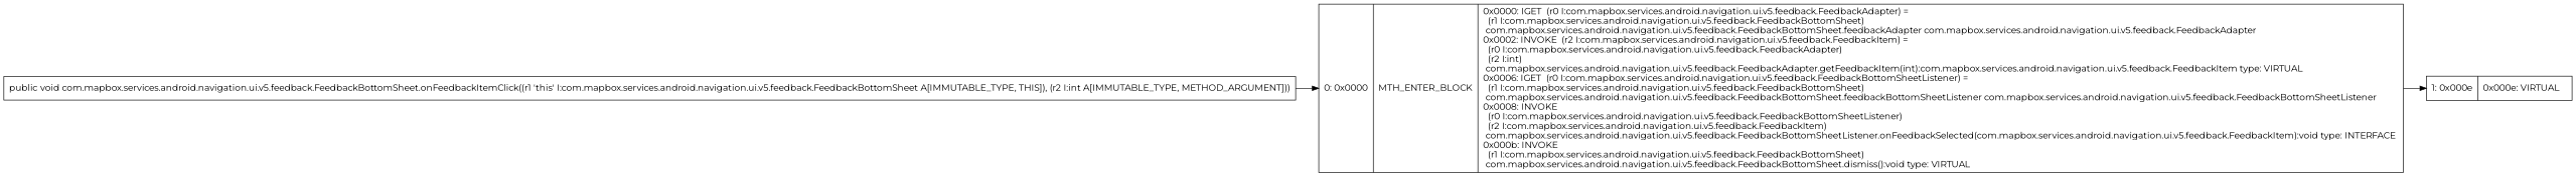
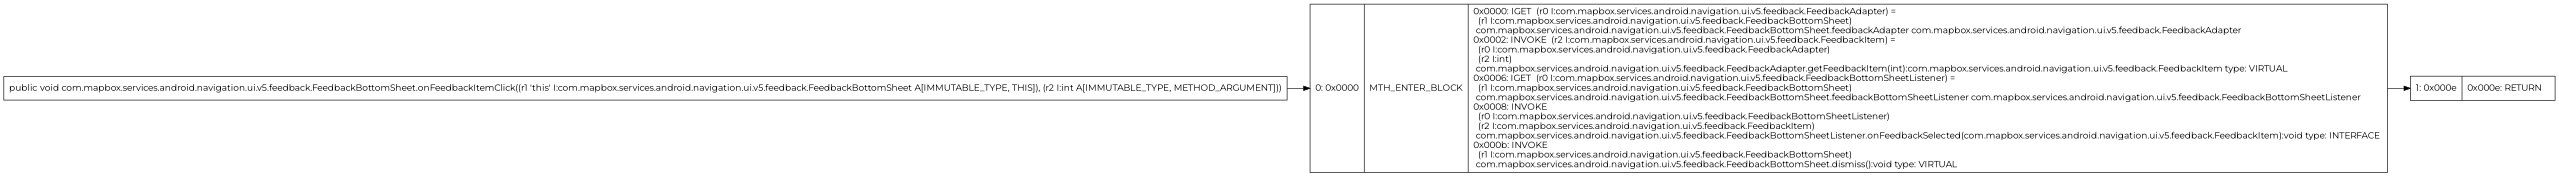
  digraph {
    rankdir=LR
    fontname=Montserrat
    node [shape=record fontname=Montserrat]
    edge [fontname=Montserrat]
    n1 [label="{0\:\ 0x0000|MTH_ENTER_BLOCK\l|0x0000: IGET  (r0 I:com.mapbox.services.android.navigation.ui.v5.feedback.FeedbackAdapter) = \l  (r1 I:com.mapbox.services.android.navigation.ui.v5.feedback.FeedbackBottomSheet)\l com.mapbox.services.android.navigation.ui.v5.feedback.FeedbackBottomSheet.feedbackAdapter com.mapbox.services.android.navigation.ui.v5.feedback.FeedbackAdapter \l0x0002: INVOKE  (r2 I:com.mapbox.services.android.navigation.ui.v5.feedback.FeedbackItem) = \l  (r0 I:com.mapbox.services.android.navigation.ui.v5.feedback.FeedbackAdapter)\l  (r2 I:int)\l com.mapbox.services.android.navigation.ui.v5.feedback.FeedbackAdapter.getFeedbackItem(int):com.mapbox.services.android.navigation.ui.v5.feedback.FeedbackItem type: VIRTUAL \l0x0006: IGET  (r0 I:com.mapbox.services.android.navigation.ui.v5.feedback.FeedbackBottomSheetListener) = \l  (r1 I:com.mapbox.services.android.navigation.ui.v5.feedback.FeedbackBottomSheet)\l com.mapbox.services.android.navigation.ui.v5.feedback.FeedbackBottomSheet.feedbackBottomSheetListener com.mapbox.services.android.navigation.ui.v5.feedback.FeedbackBottomSheetListener \l0x0008: INVOKE  \l  (r0 I:com.mapbox.services.android.navigation.ui.v5.feedback.FeedbackBottomSheetListener)\l  (r2 I:com.mapbox.services.android.navigation.ui.v5.feedback.FeedbackItem)\l com.mapbox.services.android.navigation.ui.v5.feedback.FeedbackBottomSheetListener.onFeedbackSelected(com.mapbox.services.android.navigation.ui.v5.feedback.FeedbackItem):void type: INTERFACE \l0x000b: INVOKE  \l  (r1 I:com.mapbox.services.android.navigation.ui.v5.feedback.FeedbackBottomSheet)\l com.mapbox.services.android.navigation.ui.v5.feedback.FeedbackBottomSheet.dismiss():void type: VIRTUAL \l}"]
-   n2 [label="{1\:\ 0x000e|0x000e: VIRTUAL   \l}"]
+   n2 [label="{1\:\ 0x000e|0x000e: RETURN   \l}"]
    n3 [label="{public void com.mapbox.services.android.navigation.ui.v5.feedback.FeedbackBottomSheet.onFeedbackItemClick((r1 'this' I:com.mapbox.services.android.navigation.ui.v5.feedback.FeedbackBottomSheet A[IMMUTABLE_TYPE, THIS]), (r2 I:int A[IMMUTABLE_TYPE, METHOD_ARGUMENT])) }"]
    n1 -> n2
    n3 -> n1
  }
